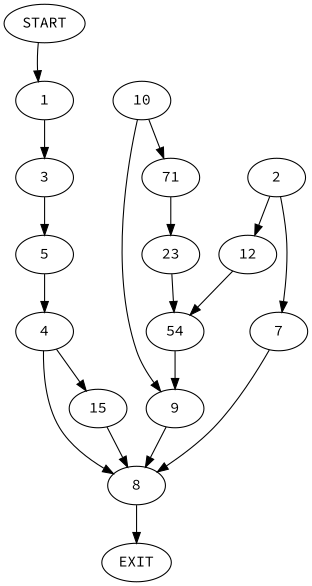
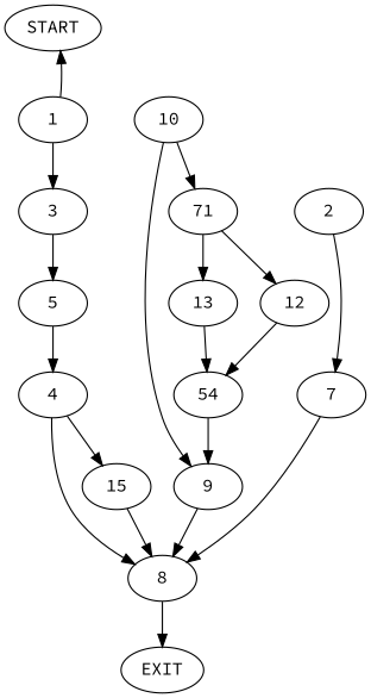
  digraph {
    fontname="Source Code Pro"
    node [fontname="Source Code Pro"]
    edge [fontname="Source Code Pro"]
    n1 [label=START]
    1
    3
    n4 [label=EXIT]
    2
    7
    5
    8
    4
    15
    9
    10
    n13 [label=71]
    12
-   13 [label=23]
+   13
    n16 [label=54]
-   n1 -> 1
+   1 -> n1
    1 -> 3
    3 -> 5
    2 -> 7
    7 -> 8
    5 -> 4
    8 -> n4
    4 -> 8
    4 -> 15
    15 -> 8
    9 -> 8
    10 -> 9
    10 -> n13
-   2 -> 12
+   n13 -> 12
    n13 -> 13
    12 -> n16
    13 -> n16
    n16 -> 9
  }
